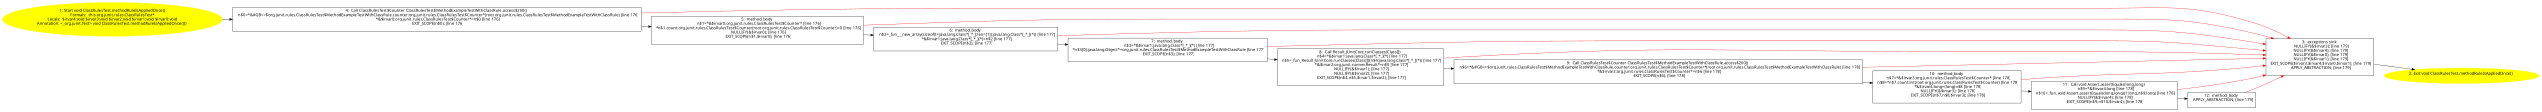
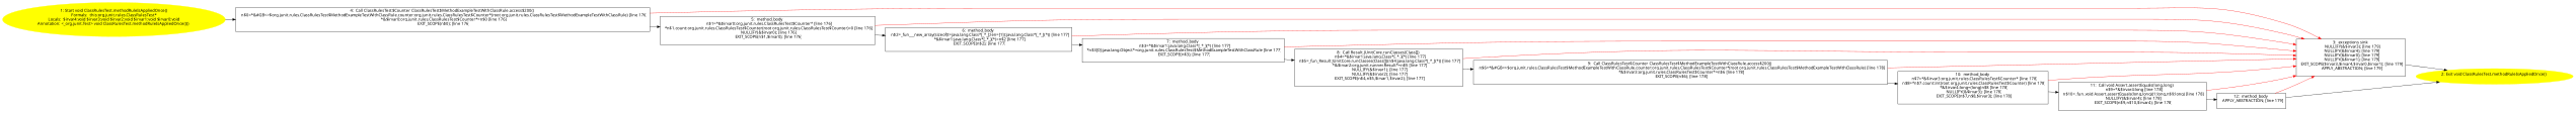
  digraph {
    rankdir=LR
    fontname="Noto Sans"
    node [fontname="Noto Sans" shape=box]
    edge [fontname="Noto Sans"]
    n1 [color=yellow label="1: Start void ClassRulesTest.methodRuleIsAppliedOnce()\nFormals:  this:org.junit.rules.ClassRulesTest*\nLocals:  $irvar4:void $irvar3:void $irvar2:void $irvar1:void $irvar0:void\nAnnotation: <_org.junit.Test> void ClassRulesTest.methodRuleIsAppliedOnce()() \n  " style=filled shape=""]
    n2 [label="4:  Call ClassRulesTest$Counter ClassRulesTest$MethodExampleTestWithClassRule.access$200() \n   n$0=*&#GB<>$org.junit.rules.ClassRulesTest$MethodExampleTestWithClassRule.counter:org.junit.rules.ClassRulesTest$Counter*(root org.junit.rules.ClassRulesTest$MethodExampleTestWithClassRule) [line 176]\n  *&$irvar0:org.junit.rules.ClassRulesTest$Counter*=n$0 [line 176]\n  EXIT_SCOPE(n$0); [line 176]\n "]
    n3 [label="3:  exceptions sink \n   NULLIFY(&$irvar3); [line 179]\n  NULLIFY(&$irvar4); [line 179]\n  NULLIFY(&$irvar0); [line 179]\n  NULLIFY(&$irvar1); [line 179]\n  EXIT_SCOPE($irvar3,$irvar4,$irvar0,$irvar1); [line 179]\n  APPLY_ABSTRACTION; [line 179]\n "]
    n4 [label="5:  method_body \n   n$1=*&$irvar0:org.junit.rules.ClassRulesTest$Counter* [line 176]\n  *n$1.count:org.junit.rules.ClassRulesTest$Counter(root org.junit.rules.ClassRulesTest$Counter)=0 [line 176]\n  NULLIFY(&$irvar0); [line 176]\n  EXIT_SCOPE(n$1,$irvar0); [line 176]\n "]
    n5 [color=yellow label="2: Exit void ClassRulesTest.methodRuleIsAppliedOnce() \n  " style=filled shape=""]
    n6 [label="6:  method_body \n   n$2=_fun___new_array(sizeof(t=java.lang.Class*[_*_];len=[1]):java.lang.Class*[_*_](*)) [line 177]\n  *&$irvar1:java.lang.Class*[_*_](*)=n$2 [line 177]\n  EXIT_SCOPE(n$2); [line 177]\n "]
    n7 [label="7:  method_body \n   n$3=*&$irvar1:java.lang.Class*[_*_](*) [line 177]\n  *n$3[0]:java.lang.Object*=org.junit.rules.ClassRulesTest$MethodExampleTestWithClassRule [line 177]\n  EXIT_SCOPE(n$3); [line 177]\n "]
    n8 [label="8:  Call Result JUnitCore.runClasses(Class[]) \n   n$4=*&$irvar1:java.lang.Class*[_*_](*) [line 177]\n  n$5=_fun_Result JUnitCore.runClasses(Class[])(n$4:java.lang.Class*[_*_](*)) [line 177]\n  *&$irvar2:org.junit.runner.Result*=n$5 [line 177]\n  NULLIFY(&$irvar1); [line 177]\n  NULLIFY(&$irvar2); [line 177]\n  EXIT_SCOPE(n$4,n$5,$irvar1,$irvar2); [line 177]\n "]
    n9 [label="9:  Call ClassRulesTest$Counter ClassRulesTest$MethodExampleTestWithClassRule.access$200() \n   n$6=*&#GB<>$org.junit.rules.ClassRulesTest$MethodExampleTestWithClassRule.counter:org.junit.rules.ClassRulesTest$Counter*(root org.junit.rules.ClassRulesTest$MethodExampleTestWithClassRule) [line 178]\n  *&$irvar3:org.junit.rules.ClassRulesTest$Counter*=n$6 [line 178]\n  EXIT_SCOPE(n$6); [line 178]\n "]
    n10 [label="10:  method_body \n   n$7=*&$irvar3:org.junit.rules.ClassRulesTest$Counter* [line 178]\n  n$8=*n$7.count:int(root org.junit.rules.ClassRulesTest$Counter) [line 178]\n  *&$irvar4:long=(long)n$8 [line 178]\n  NULLIFY(&$irvar3); [line 178]\n  EXIT_SCOPE(n$7,n$8,$irvar3); [line 178]\n "]
    n11 [label="11:  Call void Assert.assertEquals(long,long) \n   n$9=*&$irvar4:long [line 178]\n  n$10=_fun_void Assert.assertEquals(long,long)(1:long,n$9:long) [line 178]\n  NULLIFY(&$irvar4); [line 178]\n  EXIT_SCOPE(n$9,n$10,$irvar4); [line 178]\n "]
    n12 [label="12:  method_body \n   APPLY_ABSTRACTION; [line 179]\n "]
    n1 -> n2
    n2 -> n3 [color=red]
    n2 -> n4
    n3 -> n5
    n4 -> n3 [color=red]
    n4 -> n6
    n6 -> n3 [color=red]
    n6 -> n7
    n7 -> n3 [color=red]
    n7 -> n8
    n8 -> n3 [color=red]
    n8 -> n9
    n9 -> n3 [color=red]
    n9 -> n10
    n10 -> n3 [color=red]
    n10 -> n11
    n11 -> n3 [color=red]
    n11 -> n12
    n12 -> n3 [color=red]
+   n12 -> n5
  }
